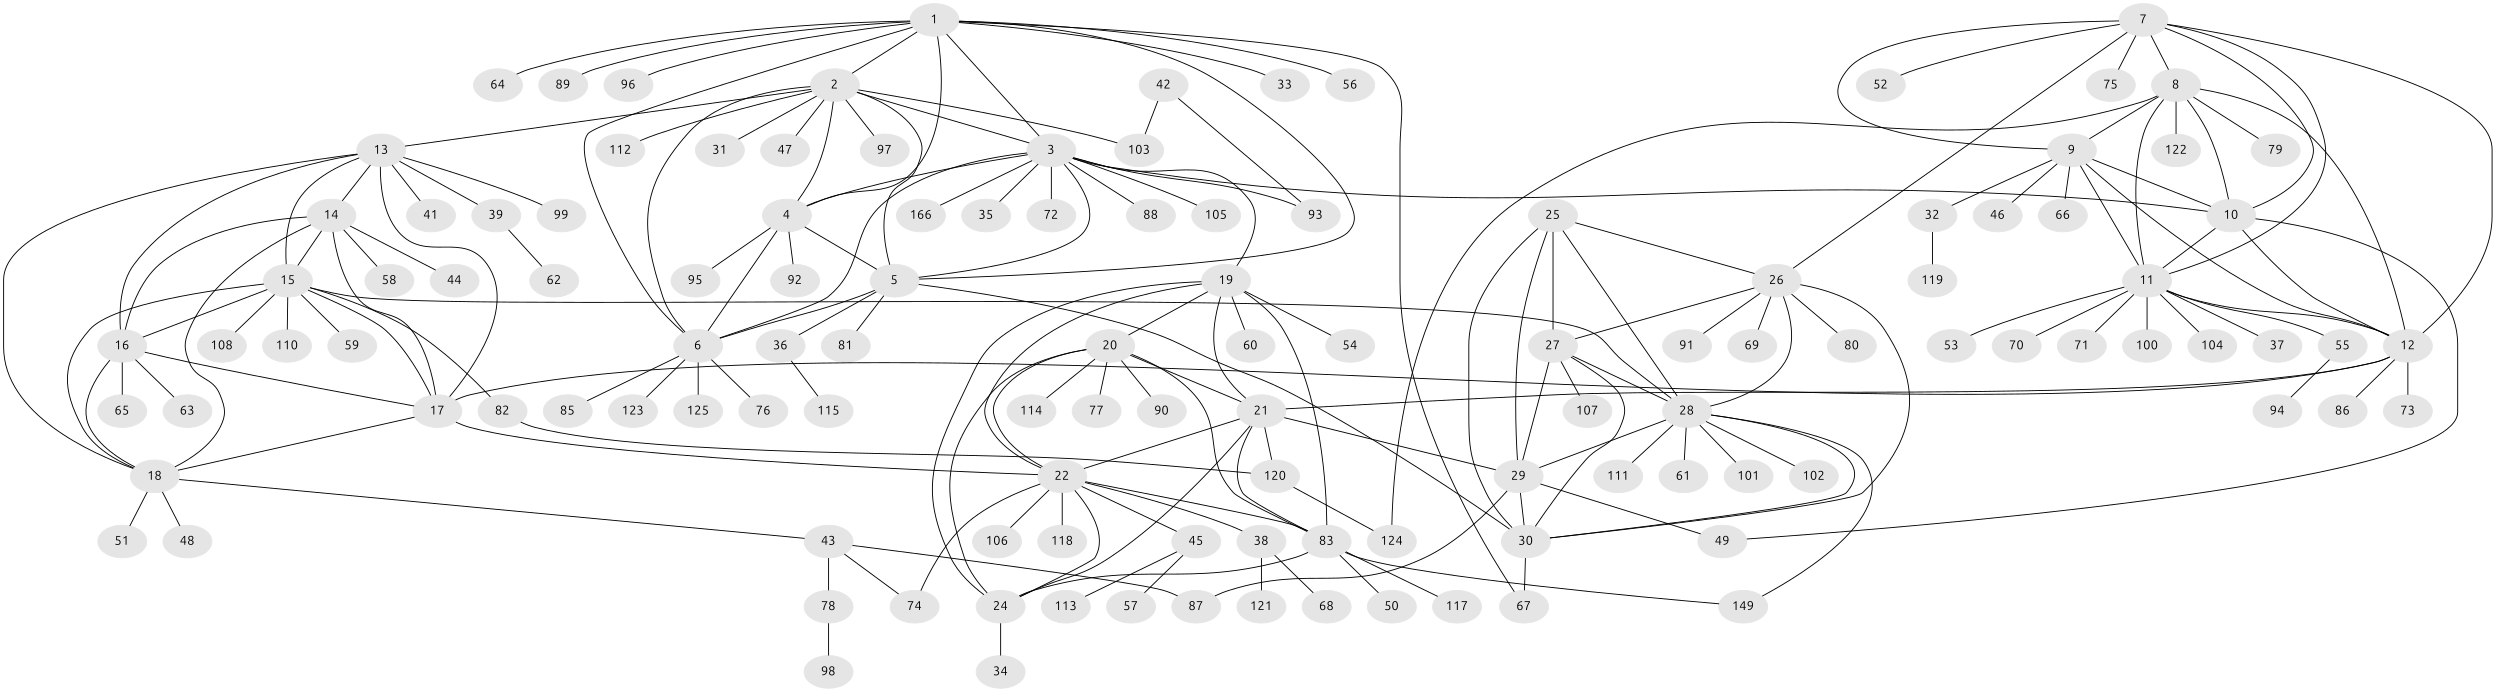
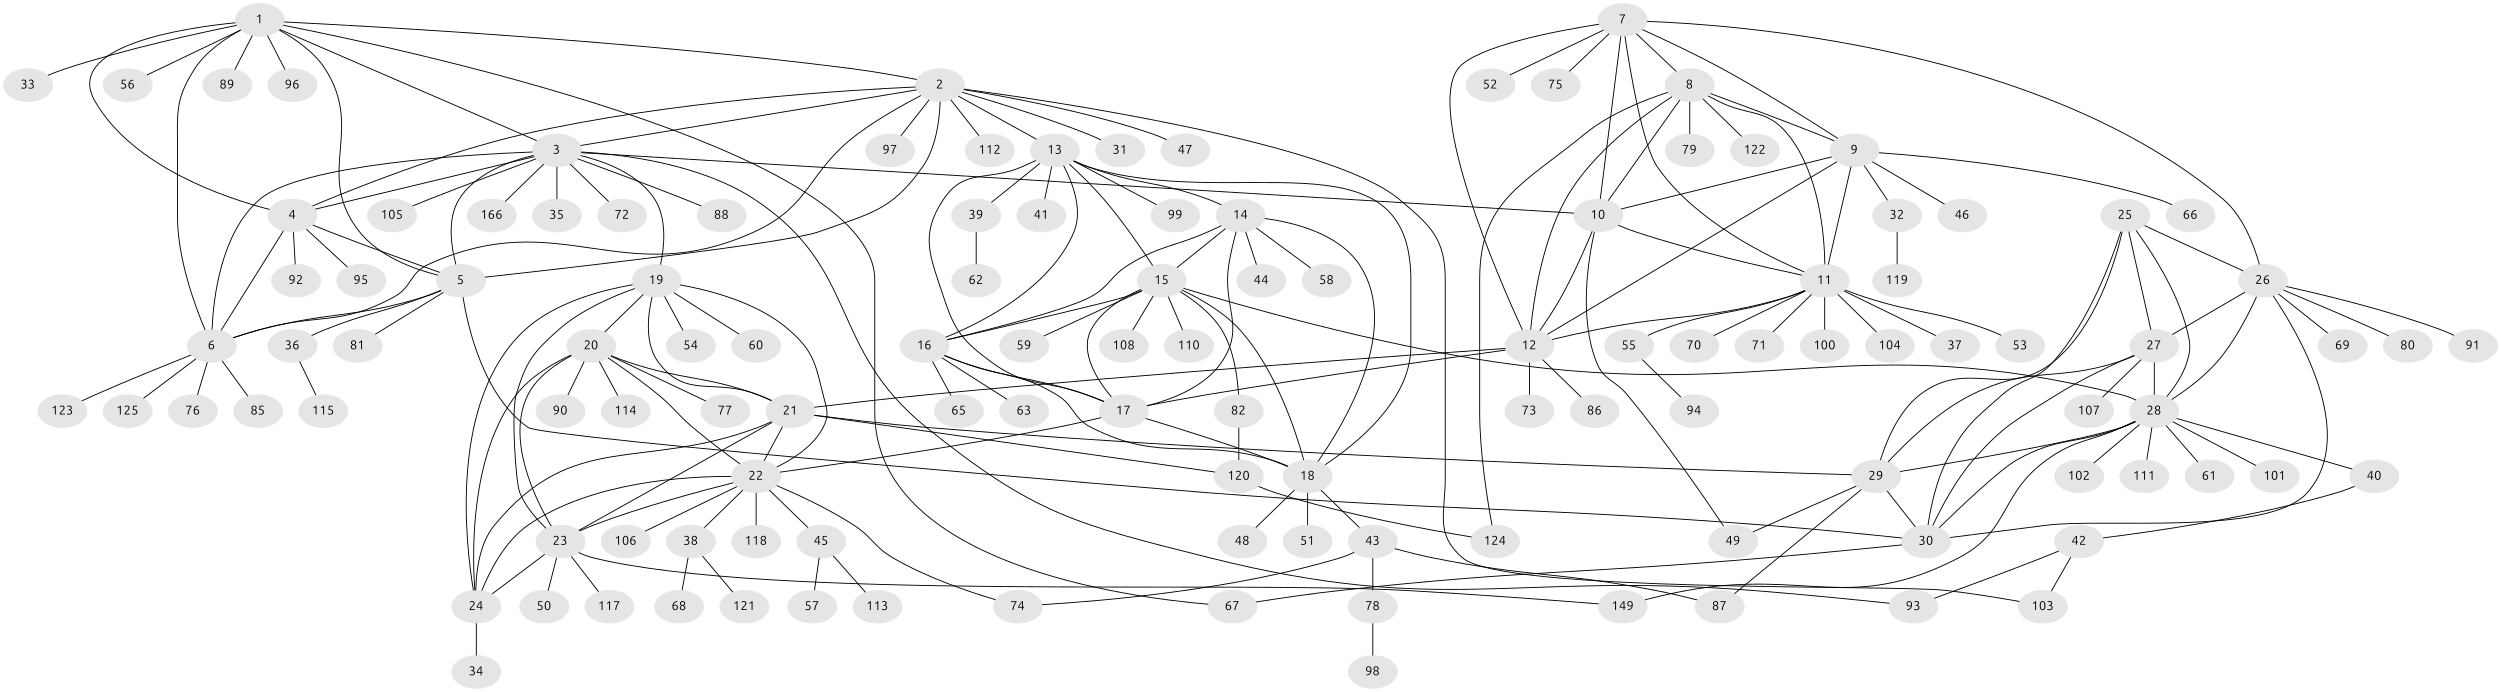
  graph {
    fontname=Ubuntu
    node [color=gray90 fontname=Ubuntu style=filled]
    edge [fontname=Ubuntu]
    1
    2
    3
    4
    5
    6
    33
    56
-   64
    67
    89
    96
    13
    31
    47
    97
    103
    112
    10
    19
    35
    72
    88
    93
    105
    n26 [label=166]
    92
    95
    30
    36
    81
    76
    85
    123
    125
    17
    14
    15
    16
    18
    39
    41
    99
    11
    12
    49
    21
    22
    20
-   23 [label=83]
+   23
    24
    54
    60
    115
    7
    8
    9
    26
    52
    75
    79
    122
    124
    32
    46
    66
    37
    53
    55
    70
    71
    100
    104
    73
    86
    28
    27
    69
    80
    91
    119
    94
    29
    120
    44
    58
    59
    82
    108
    110
    63
    65
    43
    48
    51
    62
    n97 [label=149]
+   40
    61
    101
    102
    111
    38
    45
    74
    106
    118
    87
    78
    77
    90
    114
    50
    117
    34
    68
    121
    57
    113
    25
    107
    42
    98
    1 -- 2
    1 -- 3
    1 -- 4
    1 -- 5
    1 -- 6
    1 -- 33
    1 -- 56
-   1 -- 64
    1 -- 67
    1 -- 89
    1 -- 96
    2 -- 3
    2 -- 4
    2 -- 5
    2 -- 6
    2 -- 13
    2 -- 31
    2 -- 47
    2 -- 97
    2 -- 103
    2 -- 112
    3 -- 4
    3 -- 5
    3 -- 6
    3 -- 10
    3 -- 19
    3 -- 35
    3 -- 72
    3 -- 88
    3 -- 93
    3 -- 105
    3 -- n26
    4 -- 5
    4 -- 6
    4 -- 92
    4 -- 95
    5 -- 6
    5 -- 30
    5 -- 36
    5 -- 81
    6 -- 76
    6 -- 85
    6 -- 123
    6 -- 125
    13 -- 17
    13 -- 14
    13 -- 15
    13 -- 16
    13 -- 18
    13 -- 39
    13 -- 41
    13 -- 99
    10 -- 11
    10 -- 12
    10 -- 49
    19 -- 21
    19 -- 22
    19 -- 20
    19 -- 23
    19 -- 24
    19 -- 54
    19 -- 60
    30 -- 67
    36 -- 115
    17 -- 18
    17 -- 22
    14 -- 17
    14 -- 15
    14 -- 16
    14 -- 18
    14 -- 44
    14 -- 58
    15 -- 17
    15 -- 16
    15 -- 18
    15 -- 28
    15 -- 59
    15 -- 82
    15 -- 108
    15 -- 110
    16 -- 17
    16 -- 18
    16 -- 63
    16 -- 65
    18 -- 43
    18 -- 48
    18 -- 51
    39 -- 62
    11 -- 12
    11 -- 37
    11 -- 53
    11 -- 55
    11 -- 70
    11 -- 71
    11 -- 100
    11 -- 104
    12 -- 17
    12 -- 21
    12 -- 73
    12 -- 86
    21 -- 22
    21 -- 23
    21 -- 24
    21 -- 29
    21 -- 120
    22 -- 23
    22 -- 24
    22 -- 38
    22 -- 45
    22 -- 74
    22 -- 106
    22 -- 118
    20 -- 21
    20 -- 22
    20 -- 23
    20 -- 24
    20 -- 77
    20 -- 90
    20 -- 114
    23 -- 24
    23 -- n97
    23 -- 50
    23 -- 117
    24 -- 34
    7 -- 10
    7 -- 11
    7 -- 12
    7 -- 8
    7 -- 9
    7 -- 26
    7 -- 52
    7 -- 75
    8 -- 10
    8 -- 11
    8 -- 12
    8 -- 9
    8 -- 79
    8 -- 122
    8 -- 124
    9 -- 10
    9 -- 11
    9 -- 12
    9 -- 32
    9 -- 46
    9 -- 66
    26 -- 30
    26 -- 28
    26 -- 27
    26 -- 69
    26 -- 80
    26 -- 91
    32 -- 119
    55 -- 94
    28 -- 30
    28 -- 29
    28 -- n97
+   28 -- 40
    28 -- 61
    28 -- 101
    28 -- 102
    28 -- 111
    27 -- 30
    27 -- 28
    27 -- 29
    27 -- 107
    29 -- 30
    29 -- 49
    29 -- 87
    120 -- 124
    82 -- 120
    43 -- 74
    43 -- 87
    43 -- 78
+   40 -- 42
    38 -- 68
    38 -- 121
    45 -- 57
    45 -- 113
    78 -- 98
    25 -- 30
    25 -- 26
    25 -- 28
    25 -- 27
    25 -- 29
    42 -- 103
    42 -- 93
  }
